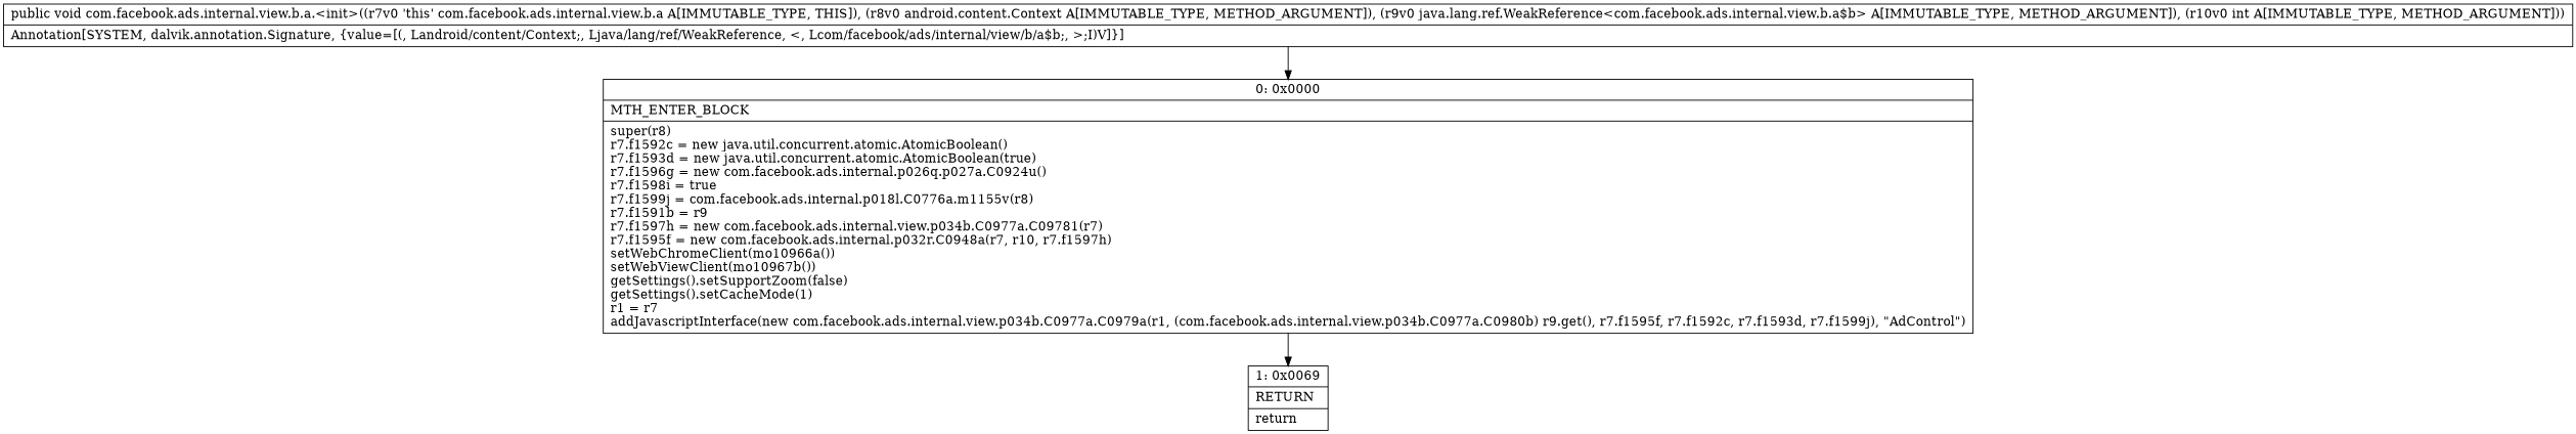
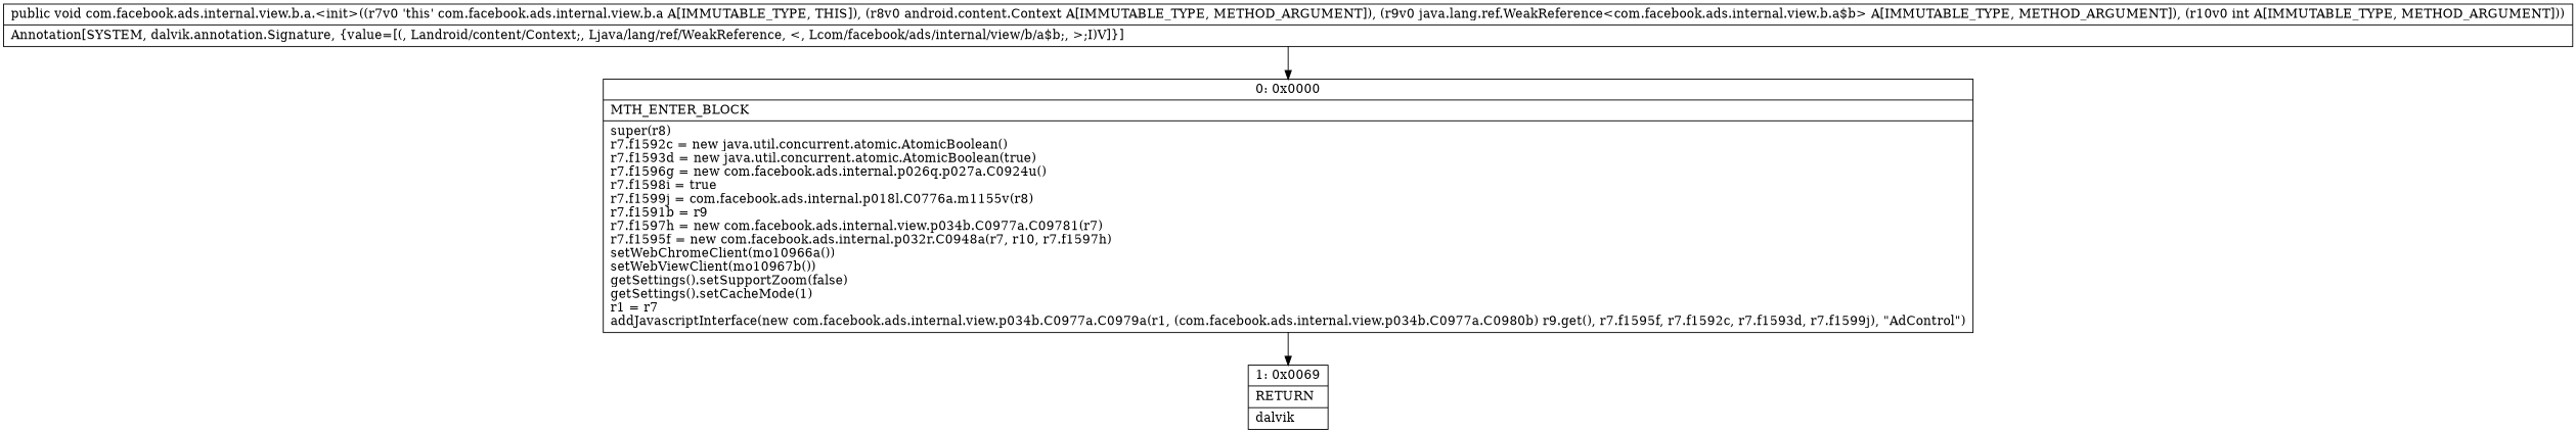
  digraph {
    node [shape=record]
    n1 [label="{0\:\ 0x0000|MTH_ENTER_BLOCK\l|super(r8)\lr7.f1592c = new java.util.concurrent.atomic.AtomicBoolean()\lr7.f1593d = new java.util.concurrent.atomic.AtomicBoolean(true)\lr7.f1596g = new com.facebook.ads.internal.p026q.p027a.C0924u()\lr7.f1598i = true\lr7.f1599j = com.facebook.ads.internal.p018l.C0776a.m1155v(r8)\lr7.f1591b = r9\lr7.f1597h = new com.facebook.ads.internal.view.p034b.C0977a.C09781(r7)\lr7.f1595f = new com.facebook.ads.internal.p032r.C0948a(r7, r10, r7.f1597h)\lsetWebChromeClient(mo10966a())\lsetWebViewClient(mo10967b())\lgetSettings().setSupportZoom(false)\lgetSettings().setCacheMode(1)\lr1 = r7\laddJavascriptInterface(new com.facebook.ads.internal.view.p034b.C0977a.C0979a(r1, (com.facebook.ads.internal.view.p034b.C0977a.C0980b) r9.get(), r7.f1595f, r7.f1592c, r7.f1593d, r7.f1599j), \"AdControl\")\l}"]
-   n2 [label="{1\:\ 0x0069|RETURN\l|return\l}"]
+   n2 [label="{1\:\ 0x0069|RETURN\l|dalvik\l}"]
    n3 [label="{public void com.facebook.ads.internal.view.b.a.\<init\>((r7v0 'this' com.facebook.ads.internal.view.b.a A[IMMUTABLE_TYPE, THIS]), (r8v0 android.content.Context A[IMMUTABLE_TYPE, METHOD_ARGUMENT]), (r9v0 java.lang.ref.WeakReference\<com.facebook.ads.internal.view.b.a$b\> A[IMMUTABLE_TYPE, METHOD_ARGUMENT]), (r10v0 int A[IMMUTABLE_TYPE, METHOD_ARGUMENT]))  | Annotation[SYSTEM, dalvik.annotation.Signature, \{value=[(, Landroid\/content\/Context;, Ljava\/lang\/ref\/WeakReference, \<, Lcom\/facebook\/ads\/internal\/view\/b\/a$b;, \>;I)V]\}]\l}"]
    n1 -> n2
    n3 -> n1
  }
